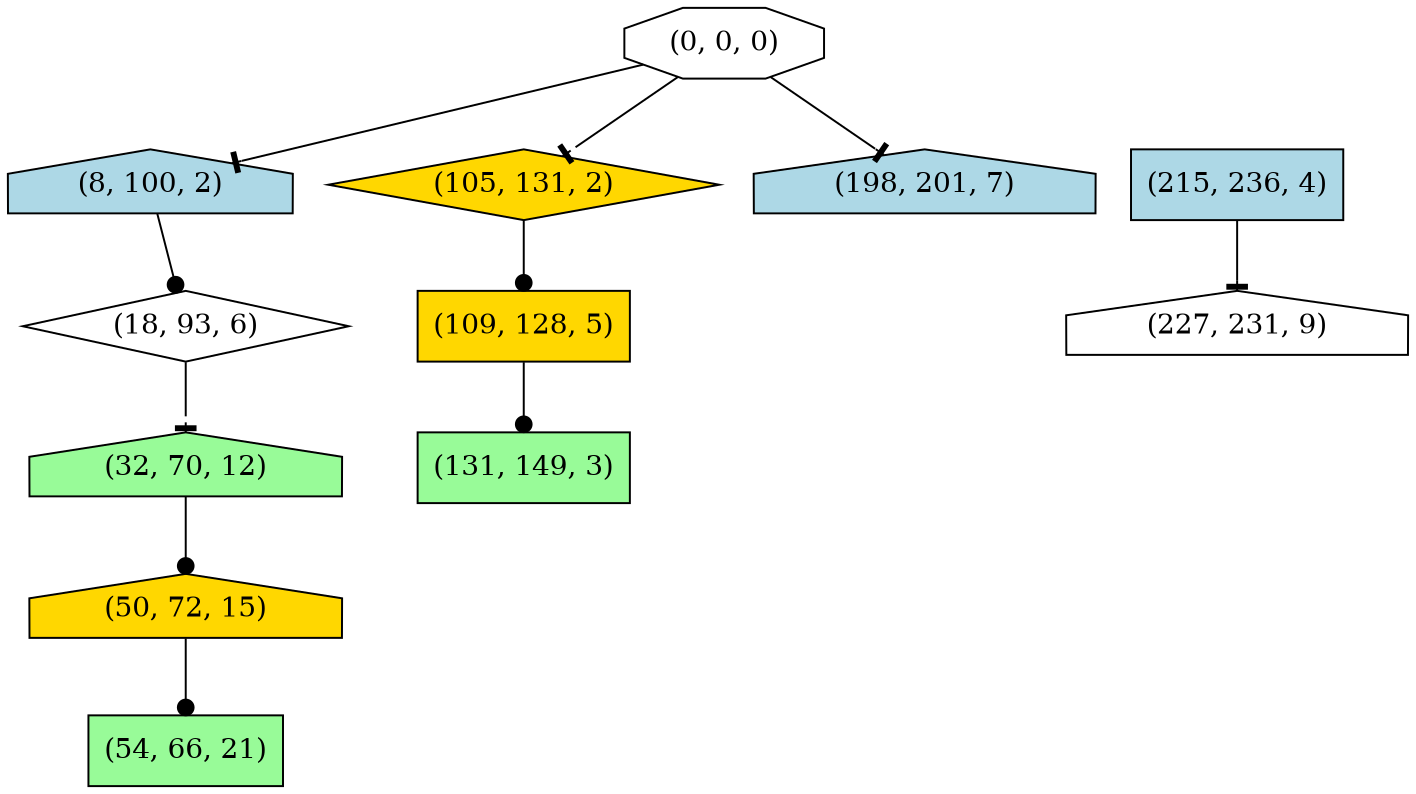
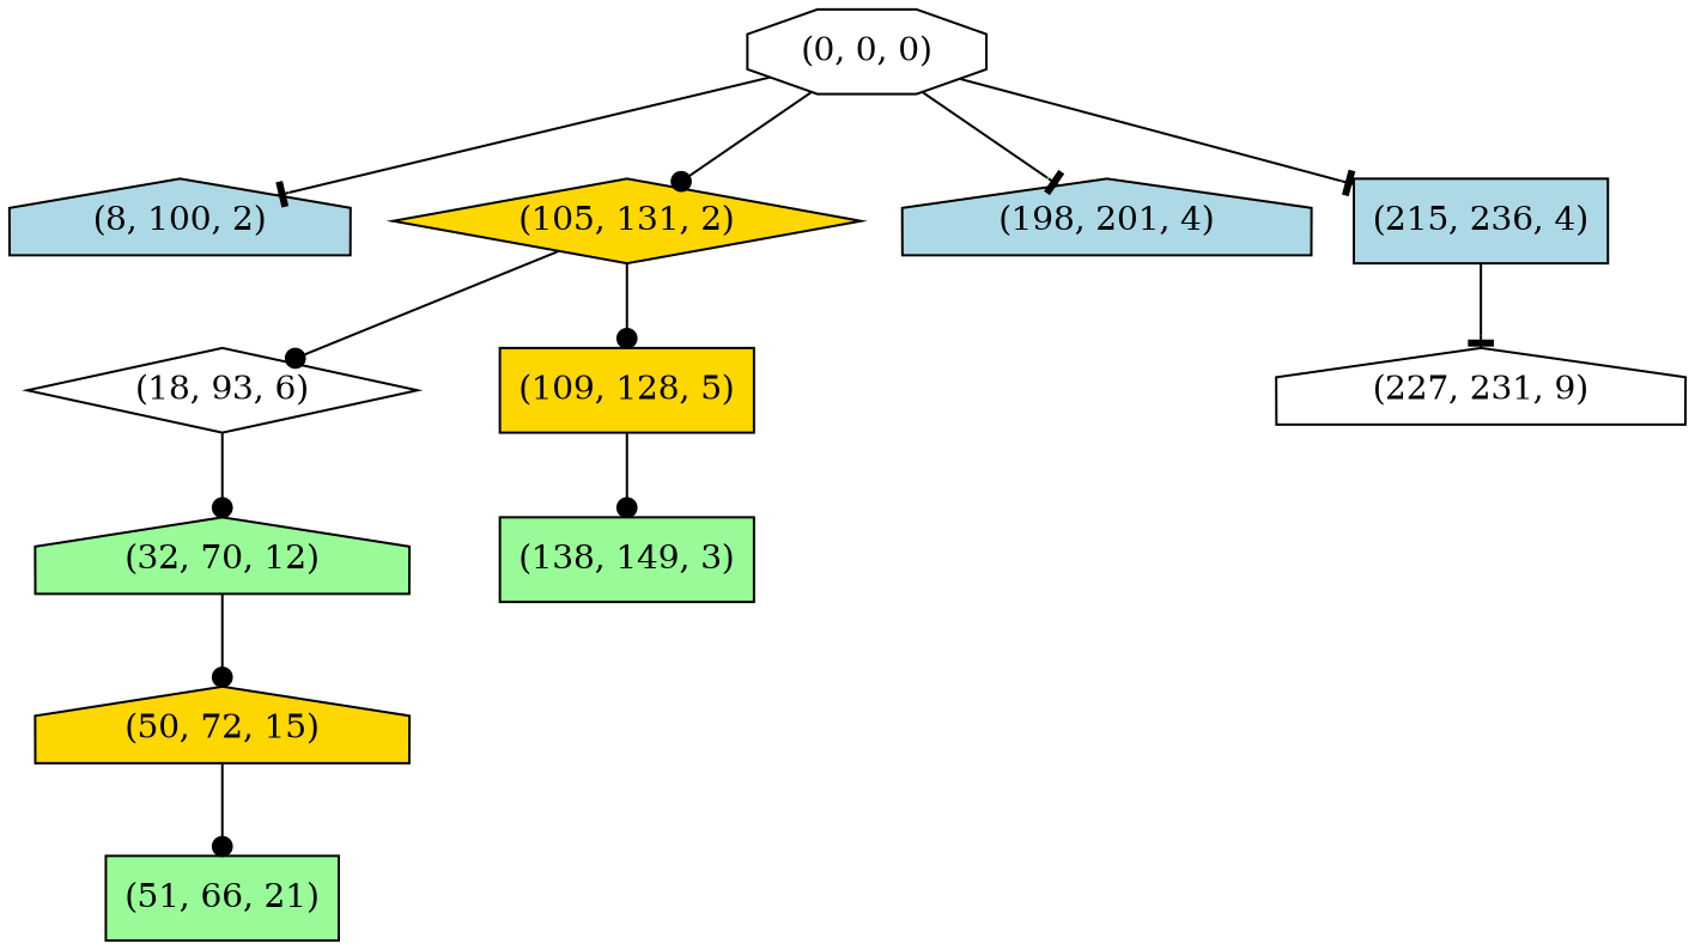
  digraph {
    node [fillcolor=white shape=house style=filled]
    edge [arrowhead=dot]
    "(0, 0, 0)" [shape=octagon]
    "(8, 100, 2)" [fillcolor=lightblue]
    "(105, 131, 2)" [fillcolor=gold shape=diamond]
-   "(198, 201, 7)" [fillcolor=lightblue]
+   "(198, 201, 7)" [fillcolor=lightblue label="(198, 201, 4)"]
    "(215, 236, 4)" [fillcolor=lightblue shape=box]
    "(18, 93, 6)" [shape=diamond]
    "(109, 128, 5)" [fillcolor=gold shape=box]
-   "(138, 149, 3)" [fillcolor=palegreen shape=box label="(131, 149, 3)"]
+   "(138, 149, 3)" [fillcolor=palegreen shape=box]
    "(227, 231, 9)"
    n10 [fillcolor=palegreen label="(32, 70, 12)"]
    n11 [fillcolor=gold label="(50, 72, 15)"]
-   "(54, 66, 21)" [fillcolor=palegreen shape=box]
+   "(54, 66, 21)" [fillcolor=palegreen shape=box label="(51, 66, 21)"]
    "(0, 0, 0)" -> "(8, 100, 2)" [arrowhead=tee]
-   "(0, 0, 0)" -> "(105, 131, 2)" [arrowhead=tee]
+   "(0, 0, 0)" -> "(105, 131, 2)"
    "(0, 0, 0)" -> "(198, 201, 7)" [arrowhead=tee]
-   "(8, 100, 2)" -> "(18, 93, 6)"
+   "(0, 0, 0)" -> "(215, 236, 4)" [arrowhead=tee]
+   "(105, 131, 2)" -> "(18, 93, 6)"
    "(105, 131, 2)" -> "(109, 128, 5)"
    "(215, 236, 4)" -> "(227, 231, 9)" [arrowhead=tee]
-   "(18, 93, 6)" -> n10 [arrowhead=tee]
+   "(18, 93, 6)" -> n10
    "(109, 128, 5)" -> "(138, 149, 3)"
    n10 -> n11
    n11 -> "(54, 66, 21)"
  }
